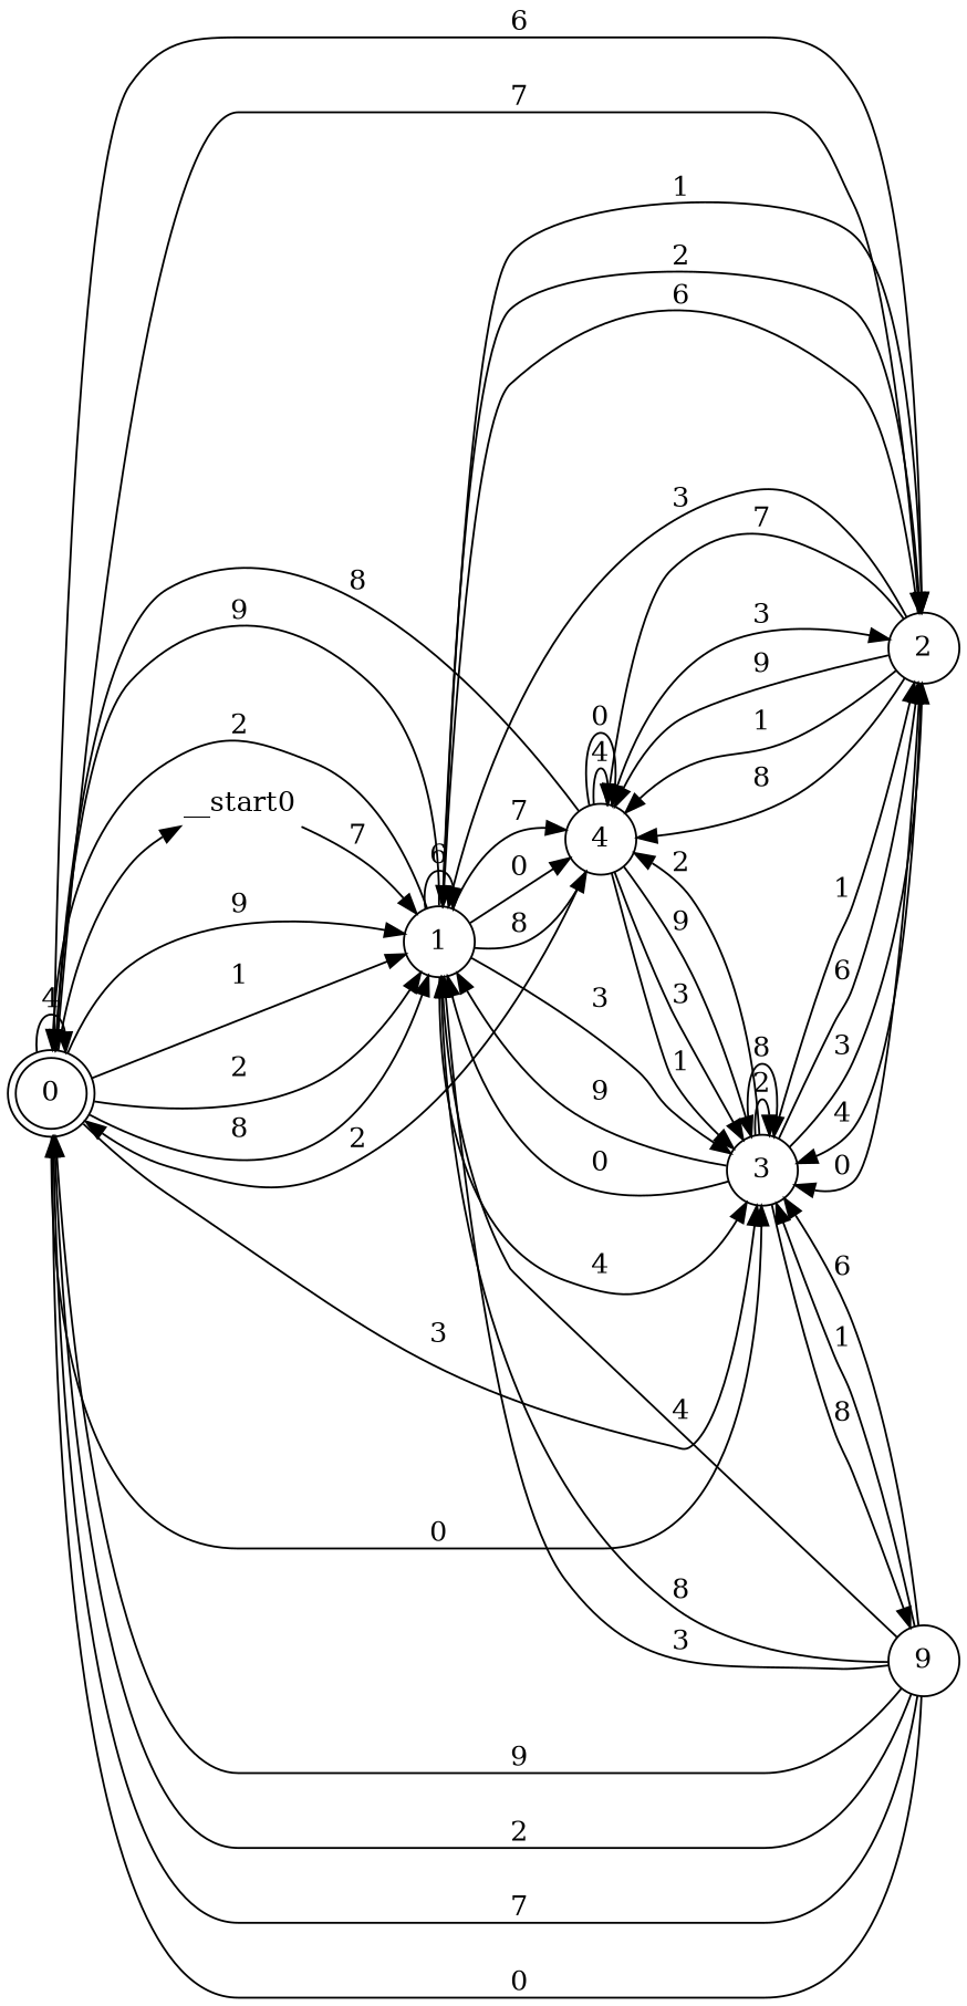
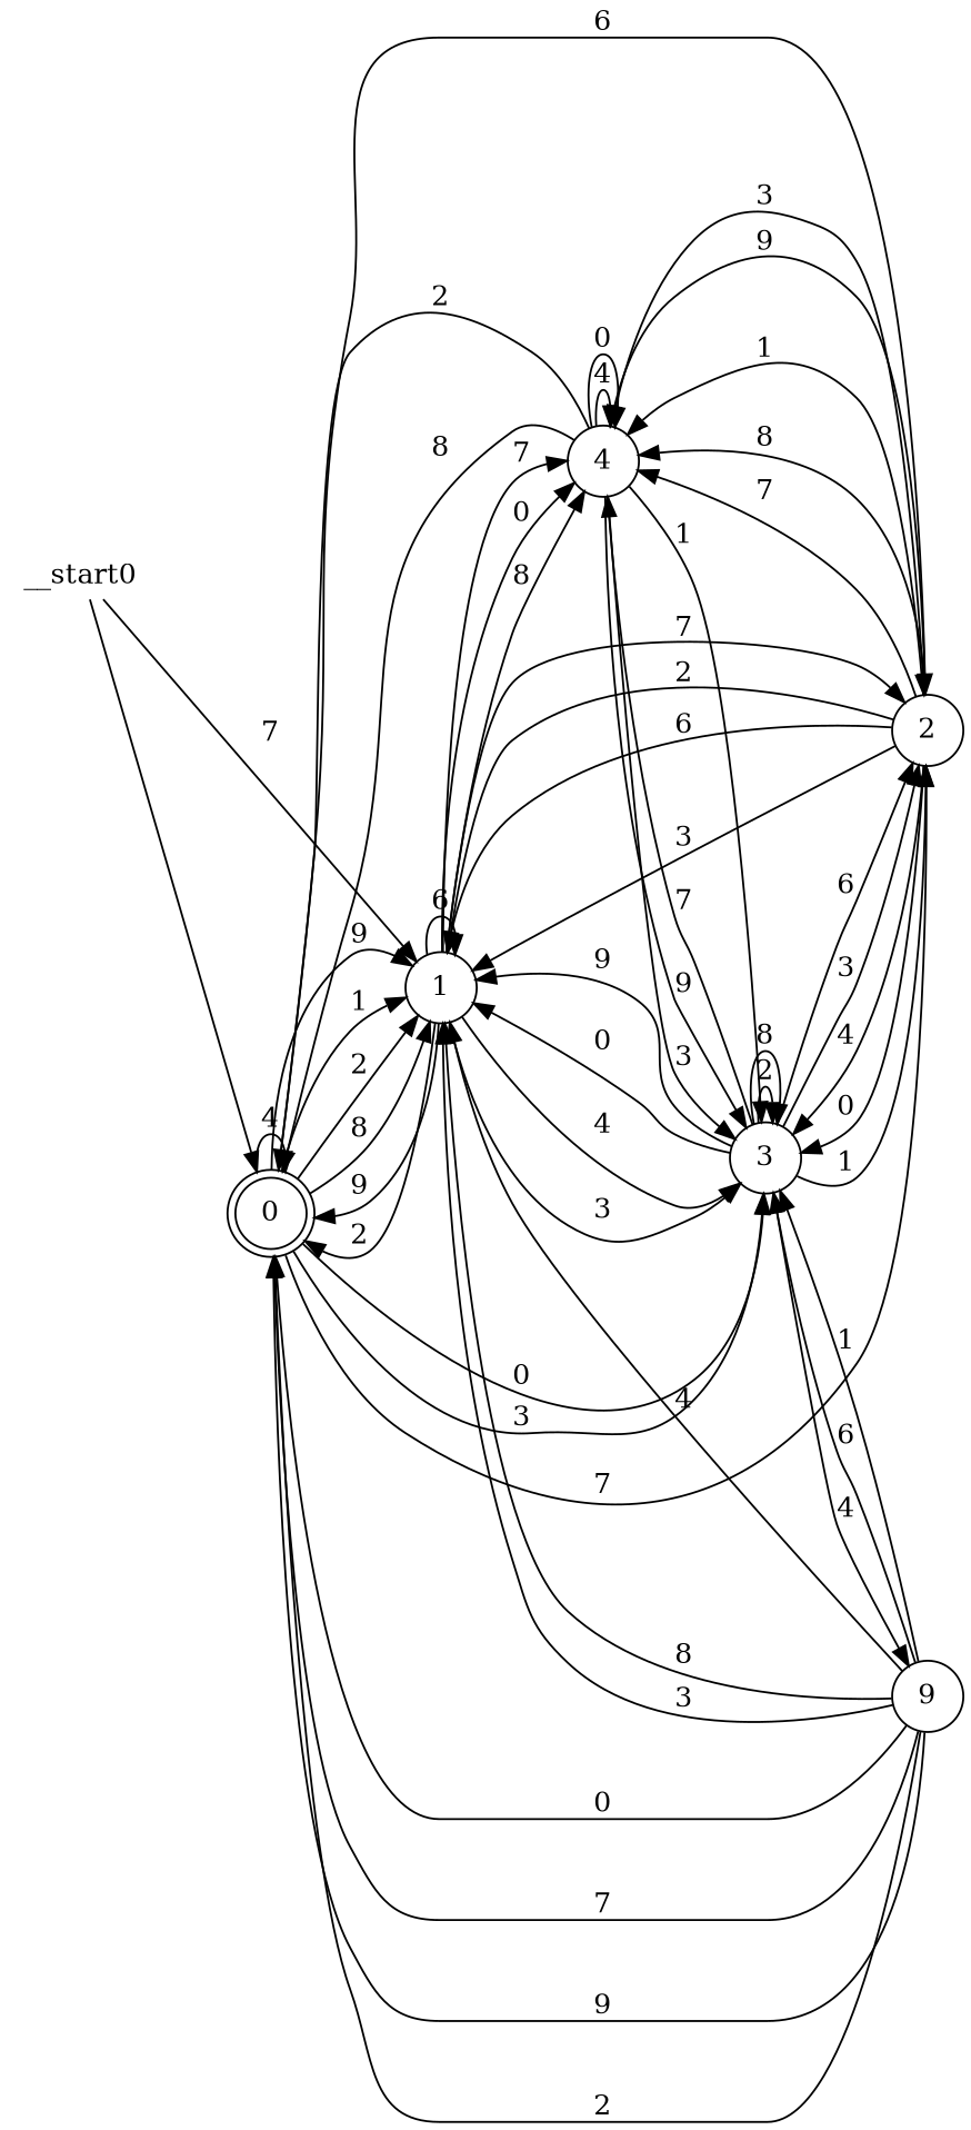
  digraph {
    rankdir=LR
    node [shape=circle]
    n1 [label=0 shape=doublecircle]
    n2 [label=1]
    n3 [label=2]
    n4 [label=3]
    n5 [label=4]
    n6 [label=9]
    __start0 [height=0 shape=none width=0]
    n1 -> n1 [label=4]
    n1 -> n2 [label=9]
    n1 -> n2 [label=1]
    n1 -> n2 [label=2]
    n1 -> n2 [label=8]
    n1 -> n3 [label=6]
    n1 -> n3 [label=7]
    n1 -> n4 [label=0]
    n1 -> n4 [label=3]
    n2 -> n1 [label=9]
    n2 -> n1 [label=2]
    n2 -> n2 [label=6]
-   n2 -> n3 [label=1]
+   n2 -> n3 [label=7]
    n2 -> n4 [label=4]
    n2 -> n4 [label=3]
    n2 -> n5 [label=8]
    n2 -> n5 [label=7]
    n2 -> n5 [label=0]
    n3 -> n2 [label=2]
    n3 -> n2 [label=6]
    n3 -> n2 [label=3]
    n3 -> n4 [label=4]
    n3 -> n4 [label=0]
    n3 -> n5 [label=9]
    n3 -> n5 [label=1]
    n3 -> n5 [label=8]
    n3 -> n5 [label=7]
    n4 -> n2 [label=9]
    n4 -> n2 [label=0]
    n4 -> n3 [label=1]
    n4 -> n3 [label=6]
    n4 -> n3 [label=3]
    n4 -> n4 [label=2]
    n4 -> n4 [label=8]
-   n4 -> n5 [label=2]
-   n4 -> n6 [label=8]
+   n4 -> n5 [label=7]
+   n4 -> n6 [label=4]
    n5 -> n1 [label=2]
    n5 -> n1 [label=8]
    n5 -> n3 [label=3]
    n5 -> n4 [label=9]
    n5 -> n4 [label=1]
    n5 -> n4 [label=3]
    n5 -> n5 [label=4]
    n5 -> n5 [label=0]
    n6 -> n1 [label=9]
    n6 -> n1 [label=2]
    n6 -> n1 [label=7]
    n6 -> n1 [label=0]
    n6 -> n2 [label=4]
    n6 -> n2 [label=8]
    n6 -> n2 [label=3]
    n6 -> n4 [label=1]
    n6 -> n4 [label=6]
-   n1 -> __start0
+   __start0 -> n1
    __start0 -> n2 [label=7]
  }
